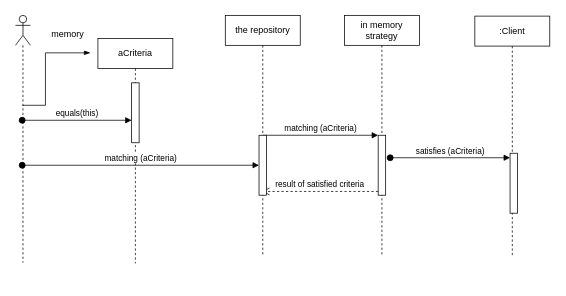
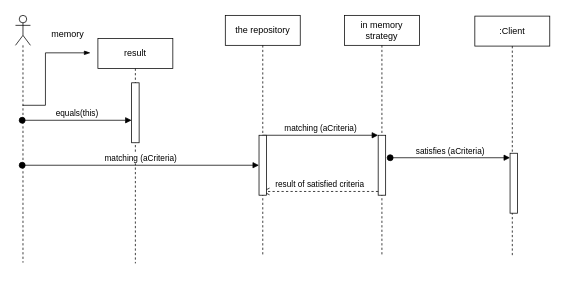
  <mxCell id="0" />
  <mxCell id="1" parent="0" />
  <mxCell id="2" value="in memory strategy" style="shape=umlLifeline;perimeter=lifelinePerimeter;whiteSpace=wrap;html=1;container=1;collapsible=0;recursiveResize=0;outlineConnect=0;" vertex="1" parent="1"><mxGeometry x="459" y="20" width="100" height="320" as="geometry" /></mxCell>
  <mxCell id="3" value="" style="html=1;points=[];perimeter=orthogonalPerimeter;" vertex="1" parent="2"><mxGeometry x="45" y="160" width="10" height="80" as="geometry" /></mxCell>
  <mxCell id="4" value="" style="shape=umlLifeline;participant=umlActor;perimeter=lifelinePerimeter;whiteSpace=wrap;html=1;container=1;collapsible=0;recursiveResize=0;verticalAlign=top;spacingTop=36;outlineConnect=0;" vertex="1" parent="1"><mxGeometry x="20" y="20" width="20" height="330" as="geometry" /></mxCell>
  <mxCell id="5" value=":Client" style="shape=umlLifeline;perimeter=lifelinePerimeter;whiteSpace=wrap;html=1;container=1;collapsible=0;recursiveResize=0;outlineConnect=0;" vertex="1" parent="1"><mxGeometry x="633" y="21" width="100" height="319" as="geometry" /></mxCell>
  <mxCell id="6" value="" style="html=1;points=[];perimeter=orthogonalPerimeter;" vertex="1" parent="5"><mxGeometry x="47" y="183" width="10" height="80" as="geometry" /></mxCell>
  <mxCell id="7" value="the repository" style="shape=umlLifeline;perimeter=lifelinePerimeter;whiteSpace=wrap;html=1;container=1;collapsible=0;recursiveResize=0;outlineConnect=0;" vertex="1" parent="1"><mxGeometry x="300" y="20" width="100" height="320" as="geometry" /></mxCell>
- <mxCell id="8" value="aCriteria" style="shape=umlLifeline;perimeter=lifelinePerimeter;whiteSpace=wrap;html=1;container=1;collapsible=0;recursiveResize=0;outlineConnect=0;" vertex="1" parent="1"><mxGeometry x="130" y="51" width="100" height="300" as="geometry" /></mxCell>
+ <mxCell id="8" value="result" style="shape=umlLifeline;perimeter=lifelinePerimeter;whiteSpace=wrap;html=1;container=1;collapsible=0;recursiveResize=0;outlineConnect=0;" vertex="1" parent="1"><mxGeometry x="130" y="51" width="100" height="300" as="geometry" /></mxCell>
  <mxCell id="9" value="" style="html=1;points=[];perimeter=orthogonalPerimeter;" vertex="1" parent="1"><mxGeometry x="175" y="110" width="10" height="80" as="geometry" /></mxCell>
  <mxCell id="10" value="equals(this)" style="html=1;verticalAlign=bottom;startArrow=oval;endArrow=block;startSize=8;rounded=0;" edge="1" parent="1"><mxGeometry relative="1" as="geometry"><mxPoint x="28.962" y="160" as="sourcePoint" /><mxPoint x="175" y="160" as="targetPoint" /></mxGeometry></mxCell>
  <mxCell id="11" value="" style="edgeStyle=elbowEdgeStyle;fontSize=12;html=1;endArrow=blockThin;endFill=1;rounded=0;" edge="1" parent="1" source="4"><mxGeometry width="160" relative="1" as="geometry"><mxPoint x="38.962" y="140" as="sourcePoint" /><mxPoint x="120" y="70" as="targetPoint" /><Array as="points"><mxPoint x="60" y="140" /></Array></mxGeometry></mxCell>
  <mxCell id="12" value="matching (aCriteria)" style="html=1;verticalAlign=bottom;endArrow=block;entryX=0;entryY=0;rounded=0;" edge="1" target="3" parent="1" source="7"><mxGeometry relative="1" as="geometry"><mxPoint x="434" y="180" as="sourcePoint" /></mxGeometry></mxCell>
  <mxCell id="13" value="result of satisfied criteria" style="html=1;verticalAlign=bottom;endArrow=open;dashed=1;endSize=8;exitX=0;exitY=0.95;rounded=0;" edge="1" parent="1"><mxGeometry relative="1" as="geometry"><mxPoint x="348.962" y="255" as="targetPoint" /><mxPoint x="504" y="255" as="sourcePoint" /></mxGeometry></mxCell>
  <mxCell id="14" value="satisfies (aCriteria)" style="html=1;verticalAlign=bottom;startArrow=oval;endArrow=block;startSize=8;rounded=0;" edge="1" target="6" parent="1"><mxGeometry relative="1" as="geometry"><mxPoint x="520" y="210" as="sourcePoint" /></mxGeometry></mxCell>
  <mxCell id="15" value="" style="html=1;points=[];perimeter=orthogonalPerimeter;" vertex="1" parent="1"><mxGeometry x="345" y="180" width="10" height="80" as="geometry" /></mxCell>
  <mxCell id="16" value="matching (aCriteria)" style="html=1;verticalAlign=bottom;startArrow=oval;endArrow=block;startSize=8;rounded=0;" edge="1" parent="1"><mxGeometry relative="1" as="geometry"><mxPoint x="28.962" y="220" as="sourcePoint" /><mxPoint x="345" y="220" as="targetPoint" /></mxGeometry></mxCell>
  <mxCell id="17" value="memory" style="text;html=1;strokeColor=none;fillColor=none;align=center;verticalAlign=middle;whiteSpace=wrap;rounded=0;" vertex="1" parent="1"><mxGeometry x="60" y="30" width="60" height="30" as="geometry" /></mxCell>
  <mxCell id="18" value="" style="shape=image;verticalLabelPosition=bottom;labelBackgroundColor=default;verticalAlign=top;aspect=fixed;imageAspect=0;image=https://emp.neosofttech.com/assets/39f3a45f/assets/images/neosoft.svg;" vertex="1" parent="1"><mxGeometry x="540" y="340" width="123.24" height="33" as="geometry" /></mxCell>
